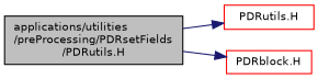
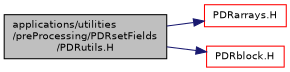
  digraph {
    rankdir=LR
    node [color=red fontname=Helvetica fontsize=10 shape=record]
    edge [color=midnightblue fontname=Helvetica fontsize=10 labelfontname=Helvetica labelfontsize=10 style=solid]
    n1 [color=black fillcolor=grey75 fontcolor=black height=0.2 label="applications/utilities\l/preProcessing/PDRsetFields\l/PDRutils.H" style=filled width=0.4]
-   n2 [height=0.2 label="PDRutils.H" width=0.4]
+   n2 [height=0.2 label="PDRarrays.H" width=0.4]
    n3 [height=0.2 label="PDRblock.H" width=0.4]
    n1 -> n2
    n1 -> n3
  }
